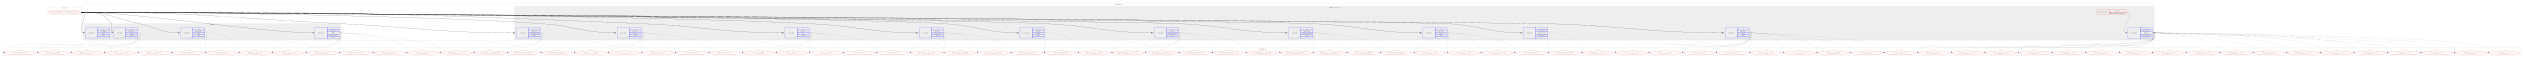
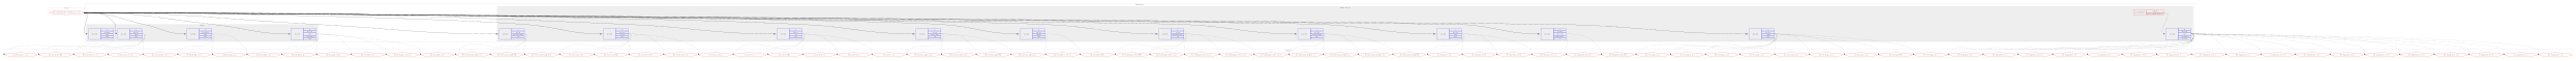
  digraph {
    compound=true
    concentrate=true
    fontname="Liberation Mono"
    fontsize=10
    newrank=true
    rankdir=TB
    ranksep=1.5
    node [color=red fontname="Liberation Mono" fontsize=10]
    edge [arrowhead=vee fontname="Liberation Mono" headport=w style=dotted tailport=e weight=100]
    n1 [label="dev-ros/pointcloud_to_laserscan-1.4.0-r1" width=4]
    n2 [color=blue label=<<TABLE BORDER="0" CELLBORDER="1" CELLSPACING="0" CELLPADDING="4" WIDTH="220"><TR><TD ROWSPAN="6" CELLPADDING="30">pack_dep</TD></TR><TR><TD WIDTH="110">no</TD></TR><TR><TD>dev-util</TD></TR><TR><TD>cmake</TD></TR><TR><TD>greaterequal</TD></TR><TR><TD>3.9.6</TD></TR></TABLE>> shape=none]
    n3 [color=blue label=<<TABLE BORDER="0" CELLBORDER="1" CELLSPACING="0" CELLPADDING="4" WIDTH="220"><TR><TD ROWSPAN="6" CELLPADDING="30">pack_dep</TD></TR><TR><TD WIDTH="110">no</TD></TR><TR><TD>dev-python</TD></TR><TR><TD>empy</TD></TR><TR><TD>none</TD></TR><TR><TD></TD></TR></TABLE>> shape=none]
    n4 [color=blue label=<<TABLE BORDER="0" CELLBORDER="1" CELLSPACING="0" CELLPADDING="4" WIDTH="220"><TR><TD ROWSPAN="6" CELLPADDING="30">pack_dep</TD></TR><TR><TD WIDTH="110">no</TD></TR><TR><TD>dev-util</TD></TR><TR><TD>catkin</TD></TR><TR><TD>none</TD></TR><TR><TD></TD></TR></TABLE>> shape=none]
    n5 [color=blue label=<<TABLE BORDER="0" CELLBORDER="1" CELLSPACING="0" CELLPADDING="4" WIDTH="220"><TR><TD ROWSPAN="6" CELLPADDING="30">pack_dep</TD></TR><TR><TD WIDTH="110">no</TD></TR><TR><TD>sys-devel</TD></TR><TR><TD>make</TD></TR><TR><TD>none</TD></TR><TR><TD></TD></TR></TABLE>> shape=none]
    n6 [color=blue label=<<TABLE BORDER="0" CELLBORDER="1" CELLSPACING="0" CELLPADDING="4" WIDTH="220"><TR><TD ROWSPAN="6" CELLPADDING="30">pack_dep</TD></TR><TR><TD WIDTH="110">no</TD></TR><TR><TD>dev-lang</TD></TR><TR><TD>python</TD></TR><TR><TD>greaterequal</TD></TR><TR><TD>2.7.5-r2</TD></TR></TABLE>> shape=none]
    n7 [label=<<TABLE BORDER="0" CELLBORDER="1" CELLSPACING="0" CELLPADDING="4"><TR><TD ROWSPAN="3" CELLPADDING="10">use_conditional</TD></TR><TR><TD>console</TD></TR><TR><TD>python_targets_python2_7</TD></TR></TABLE>> shape=none]
    n8 [color=blue label=<<TABLE BORDER="0" CELLBORDER="1" CELLSPACING="0" CELLPADDING="4" WIDTH="220"><TR><TD ROWSPAN="6" CELLPADDING="30">pack_dep</TD></TR><TR><TD WIDTH="110">no</TD></TR><TR><TD>dev-ros</TD></TR><TR><TD>roscpp</TD></TR><TR><TD>none</TD></TR><TR><TD></TD></TR></TABLE>> shape=none]
    n9 [color=blue label=<<TABLE BORDER="0" CELLBORDER="1" CELLSPACING="0" CELLPADDING="4" WIDTH="220"><TR><TD ROWSPAN="6" CELLPADDING="30">pack_dep</TD></TR><TR><TD WIDTH="110">no</TD></TR><TR><TD>dev-lang</TD></TR><TR><TD>python-exec</TD></TR><TR><TD>greaterequal</TD></TR><TR><TD>2</TD></TR></TABLE>> shape=none]
    n10 [color=blue label=<<TABLE BORDER="0" CELLBORDER="1" CELLSPACING="0" CELLPADDING="4" WIDTH="220"><TR><TD ROWSPAN="6" CELLPADDING="30">pack_dep</TD></TR><TR><TD WIDTH="110">no</TD></TR><TR><TD>dev-libs</TD></TR><TR><TD>boost</TD></TR><TR><TD>none</TD></TR><TR><TD></TD></TR></TABLE>> shape=none]
    n11 [color=blue label=<<TABLE BORDER="0" CELLBORDER="1" CELLSPACING="0" CELLPADDING="4" WIDTH="220"><TR><TD ROWSPAN="6" CELLPADDING="30">pack_dep</TD></TR><TR><TD WIDTH="110">no</TD></TR><TR><TD>dev-libs</TD></TR><TR><TD>console_bridge</TD></TR><TR><TD>none</TD></TR><TR><TD></TD></TR></TABLE>> shape=none]
    n12 [color=blue label=<<TABLE BORDER="0" CELLBORDER="1" CELLSPACING="0" CELLPADDING="4" WIDTH="220"><TR><TD ROWSPAN="6" CELLPADDING="30">pack_dep</TD></TR><TR><TD WIDTH="110">no</TD></TR><TR><TD>dev-ros</TD></TR><TR><TD>message_filters</TD></TR><TR><TD>none</TD></TR><TR><TD></TD></TR></TABLE>> shape=none]
    n13 [color=blue label=<<TABLE BORDER="0" CELLBORDER="1" CELLSPACING="0" CELLPADDING="4" WIDTH="220"><TR><TD ROWSPAN="6" CELLPADDING="30">pack_dep</TD></TR><TR><TD WIDTH="110">no</TD></TR><TR><TD>dev-ros</TD></TR><TR><TD>nodelet</TD></TR><TR><TD>none</TD></TR><TR><TD></TD></TR></TABLE>> shape=none]
    n14 [color=blue label=<<TABLE BORDER="0" CELLBORDER="1" CELLSPACING="0" CELLPADDING="4" WIDTH="220"><TR><TD ROWSPAN="6" CELLPADDING="30">pack_dep</TD></TR><TR><TD WIDTH="110">no</TD></TR><TR><TD>dev-ros</TD></TR><TR><TD>sensor_msgs</TD></TR><TR><TD>none</TD></TR><TR><TD></TD></TR></TABLE>> shape=none]
    n15 [color=blue label=<<TABLE BORDER="0" CELLBORDER="1" CELLSPACING="0" CELLPADDING="4" WIDTH="220"><TR><TD ROWSPAN="6" CELLPADDING="30">pack_dep</TD></TR><TR><TD WIDTH="110">no</TD></TR><TR><TD>dev-ros</TD></TR><TR><TD>tf2</TD></TR><TR><TD>none</TD></TR><TR><TD></TD></TR></TABLE>> shape=none]
    n16 [color=blue label=<<TABLE BORDER="0" CELLBORDER="1" CELLSPACING="0" CELLPADDING="4" WIDTH="220"><TR><TD ROWSPAN="6" CELLPADDING="30">pack_dep</TD></TR><TR><TD WIDTH="110">no</TD></TR><TR><TD>dev-ros</TD></TR><TR><TD>tf2_ros</TD></TR><TR><TD>none</TD></TR><TR><TD></TD></TR></TABLE>> shape=none]
    n17 [color=blue label=<<TABLE BORDER="0" CELLBORDER="1" CELLSPACING="0" CELLPADDING="4" WIDTH="220"><TR><TD ROWSPAN="6" CELLPADDING="30">pack_dep</TD></TR><TR><TD WIDTH="110">no</TD></TR><TR><TD>dev-ros</TD></TR><TR><TD>tf2_sensor_msgs</TD></TR><TR><TD>none</TD></TR><TR><TD></TD></TR></TABLE>> shape=none]
    n18 [label="dev-python/empy-3.3-r1" width=4]
    n19 [label="dev-python/empy-3.3.2" width=4]
    n20 [label="dev-python/empy-3.3.3" width=4]
    n21 [label="dev-util/catkin-0.7.11" width=4]
    n22 [label="dev-util/catkin-0.7.12" width=4]
    n23 [label="dev-util/catkin-0.7.74" width=4]
    n24 [label="dev-util/catkin-9999" width=4]
    n25 [label="dev-util/cmake-3.10.3" width=4]
-   n26 [label="dev-util/cmake-3.11.4-r1" width=4]
    n27 [label="dev-util/cmake-3.12.3" width=4]
    n28 [label="dev-util/cmake-3.13.4" width=4]
    n29 [label="dev-util/cmake-3.14.0_rc3" width=4]
    n30 [label="dev-util/cmake-3.9.6" width=4]
    n31 [label="sys-devel/make-4.2.1-r4" width=4]
    n32 [label="dev-lang/python-2.7.15" width=4]
    n33 [label="dev-lang/python-2.7.16" width=4]
    n34 [label="dev-lang/python-3.4.5-r1" width=4]
    n35 [label="dev-lang/python-3.4.6-r1" width=4]
    n36 [label="dev-lang/python-3.4.8" width=4]
    n37 [label="dev-lang/python-3.4.8-r1" width=4]
    n38 [label="dev-lang/python-3.5.4-r1" width=4]
    n39 [label="dev-lang/python-3.5.5" width=4]
    n40 [label="dev-lang/python-3.5.5-r1" width=4]
    n41 [label="dev-lang/python-3.5.6" width=4]
    n42 [label="dev-lang/python-3.6.3-r1" width=4]
    n43 [label="dev-lang/python-3.6.4" width=4]
    n44 [label="dev-lang/python-3.6.5" width=4]
    n45 [label="dev-lang/python-3.6.5-r1" width=4]
    n46 [label="dev-lang/python-3.6.6" width=4]
    n47 [label="dev-lang/python-3.6.8" width=4]
    n48 [label="dev-lang/python-3.7.0" width=4]
    n49 [label="dev-lang/python-3.7.2" width=4]
    n50 [label="dev-lang/python-exec-2.4.6" width=4]
    n51 [label="dev-lang/python-exec-9999" width=4]
    n52 [label="dev-libs/boost-1.63.0" width=4]
    n53 [label="dev-libs/boost-1.65.0" width=4]
    n54 [label="dev-libs/boost-1.66.0" width=4]
    n55 [label="dev-libs/boost-1.67.0-r1" width=4]
    n56 [label="dev-libs/console_bridge-0.4.0" width=4]
    n57 [label="dev-libs/console_bridge-0.4.2" width=4]
    n58 [label="dev-libs/console_bridge-0.4.3" width=4]
    n59 [label="dev-libs/console_bridge-9999" width=4]
    n60 [label="dev-ros/message_filters-1.13.5" width=4]
    n61 [label="dev-ros/message_filters-1.13.6" width=4]
    n62 [label="dev-ros/message_filters-1.14.2" width=4]
    n63 [label="dev-ros/message_filters-1.14.3" width=4]
    n64 [label="dev-ros/message_filters-9999" width=4]
    n65 [label="dev-ros/nodelet-1.9.16-r1" width=4]
    n66 [label="dev-ros/nodelet-9999" width=4]
    n67 [label="dev-ros/roscpp-1.13.0" width=4]
    n68 [label="dev-ros/roscpp-1.13.1" width=4]
    n69 [label="dev-ros/roscpp-1.13.2" width=4]
    n70 [label="dev-ros/roscpp-1.13.4" width=4]
    n71 [label="dev-ros/roscpp-1.13.5" width=4]
    n72 [label="dev-ros/roscpp-1.13.6" width=4]
    n73 [label="dev-ros/roscpp-1.14.2" width=4]
    n74 [label="dev-ros/roscpp-1.14.3" width=4]
    n75 [label="dev-ros/roscpp-9999" width=4]
    n76 [label="dev-ros/sensor_msgs-1.12.5" width=4]
    n77 [label="dev-ros/sensor_msgs-1.12.6" width=4]
    n78 [label="dev-ros/sensor_msgs-1.12.7" width=4]
    n79 [label="dev-ros/sensor_msgs-9999" width=4]
    n80 [label="dev-ros/tf2_ros-0.6.1" width=4]
    n81 [label="dev-ros/tf2_ros-0.6.2" width=4]
    n82 [label="dev-ros/tf2_ros-0.6.3" width=4]
    n83 [label="dev-ros/tf2_ros-0.6.5" width=4]
    n84 [label="dev-ros/tf2_ros-9999" width=4]
    n85 [label="dev-ros/tf2-0.6.1" width=4]
    n86 [label="dev-ros/tf2-0.6.2" width=4]
    n87 [label="dev-ros/tf2-0.6.3" width=4]
    n88 [label="dev-ros/tf2-0.6.5" width=4]
    n89 [label="dev-ros/tf2-9999" width=4]
    n90 [label="dev-ros/tf2_sensor_msgs-0.6.3" width=4]
    n91 [label="dev-ros/tf2_sensor_msgs-0.6.5" width=4]
    n92 [label="dev-ros/tf2_sensor_msgs-9999" width=4]
    subgraph cluster_1 {
      color=gray
      label=<<i>ebuild</i>>
      rank=same
      n1
    }
    subgraph cluster_2 {
      color=gray
      label=<<i>dependencies</i>>
      subgraph cluster_3 {
        color=gray
        fillcolor="#eeeeee"
        label=<<i>compile</i>>
        style=filled
        subgraph sub_4 {
          color=gray
          fillcolor="#eeeeee"
          label=<<i>compile</i>>
          style=filled
          n2
        }
        subgraph sub_5 {
          color=gray
          fillcolor="#eeeeee"
          label=<<i>compile</i>>
          style=filled
          n3
        }
        subgraph sub_6 {
          color=gray
          fillcolor="#eeeeee"
          label=<<i>compile</i>>
          style=filled
          n4
        }
        subgraph sub_7 {
          color=gray
          fillcolor="#eeeeee"
          label=<<i>compile</i>>
          style=filled
          n5
        }
      }
      subgraph cluster_8 {
        color=gray
        fillcolor="#eeeeee"
        label=<<i>compile and run</i>>
        style=filled
        subgraph sub_9 {
          color=gray
          fillcolor="#eeeeee"
          label=<<i>compile and run</i>>
          style=filled
          n7
          subgraph sub_10 {
            color=gray
            fillcolor="#eeeeee"
            label=<<i>compile and run</i>>
            style=filled
            n6
          }
        }
        subgraph sub_11 {
          color=gray
          fillcolor="#eeeeee"
          label=<<i>compile and run</i>>
          style=filled
          n8
        }
        subgraph sub_12 {
          color=gray
          fillcolor="#eeeeee"
          label=<<i>compile and run</i>>
          style=filled
          n9
        }
        subgraph sub_13 {
          color=gray
          fillcolor="#eeeeee"
          label=<<i>compile and run</i>>
          style=filled
          n10
        }
        subgraph sub_14 {
          color=gray
          fillcolor="#eeeeee"
          label=<<i>compile and run</i>>
          style=filled
          n11
        }
        subgraph sub_15 {
          color=gray
          fillcolor="#eeeeee"
          label=<<i>compile and run</i>>
          style=filled
          n12
        }
        subgraph sub_16 {
          color=gray
          fillcolor="#eeeeee"
          label=<<i>compile and run</i>>
          style=filled
          n13
        }
        subgraph sub_17 {
          color=gray
          fillcolor="#eeeeee"
          label=<<i>compile and run</i>>
          style=filled
          n14
        }
        subgraph sub_18 {
          color=gray
          fillcolor="#eeeeee"
          label=<<i>compile and run</i>>
          style=filled
          n15
        }
        subgraph sub_19 {
          color=gray
          fillcolor="#eeeeee"
          label=<<i>compile and run</i>>
          style=filled
          n16
        }
        subgraph sub_20 {
          color=gray
          fillcolor="#eeeeee"
          label=<<i>compile and run</i>>
          style=filled
          n17
        }
      }
      subgraph cluster_21 {
        color=gray
        fillcolor="#eeeeee"
        label=<<i>run</i>>
        style=filled
      }
    }
    subgraph cluster_22 {
      color=gray
      label=<<i>candidates</i>>
      rank=same
      subgraph sub_23 {
        color=black
        label=<<i>candidates</i>>
        nodesep=1
        rank=same
        n18
        n19
        n20
      }
      subgraph sub_24 {
        color=black
        label=<<i>candidates</i>>
        nodesep=1
        rank=same
        n21
        n22
        n23
        n24
      }
      subgraph sub_25 {
        color=black
        label=<<i>candidates</i>>
        nodesep=1
        rank=same
        n25
-       n26
        n27
        n28
        n29
        n30
      }
      subgraph sub_26 {
        color=black
        label=<<i>candidates</i>>
        nodesep=1
        rank=same
        n31
      }
      subgraph sub_27 {
        color=black
        label=<<i>candidates</i>>
        nodesep=1
        rank=same
        n32
        n33
        n34
        n35
        n36
        n37
        n38
        n39
        n40
        n41
        n42
        n43
        n44
        n45
        n46
        n47
        n48
        n49
      }
      subgraph sub_28 {
        color=black
        label=<<i>candidates</i>>
        nodesep=1
        rank=same
        n50
        n51
      }
      subgraph sub_29 {
        color=black
        label=<<i>candidates</i>>
        nodesep=1
        rank=same
        n52
        n53
        n54
        n55
      }
      subgraph sub_30 {
        color=black
        label=<<i>candidates</i>>
        nodesep=1
        rank=same
        n56
        n57
        n58
        n59
      }
      subgraph sub_31 {
        color=black
        label=<<i>candidates</i>>
        nodesep=1
        rank=same
        n60
        n61
        n62
        n63
        n64
      }
      subgraph sub_32 {
        color=black
        label=<<i>candidates</i>>
        nodesep=1
        rank=same
        n65
        n66
      }
      subgraph sub_33 {
        color=black
        label=<<i>candidates</i>>
        nodesep=1
        rank=same
        n67
        n68
        n69
        n70
        n71
        n72
        n73
        n74
        n75
      }
      subgraph sub_34 {
        color=black
        label=<<i>candidates</i>>
        nodesep=1
        rank=same
        n76
        n77
        n78
        n79
      }
      subgraph sub_35 {
        color=black
        label=<<i>candidates</i>>
        nodesep=1
        rank=same
        n80
        n81
        n82
        n83
        n84
      }
      subgraph sub_36 {
        color=black
        label=<<i>candidates</i>>
        nodesep=1
        rank=same
        n85
        n86
        n87
        n88
        n89
      }
      subgraph sub_37 {
        color=black
        label=<<i>candidates</i>>
        nodesep=1
        rank=same
        n90
        n91
        n92
      }
    }
    n1 -> n2 [style=solid weight=20]
    n1 -> n3 [style=solid weight=20]
    n1 -> n4 [style=solid weight=20]
    n1 -> n5 [style=solid weight=20]
    n1 -> n8 [arrowhead=odotvee style=solid weight=20]
    n1 -> n9 [arrowhead=odotvee style=solid weight=20]
    n1 -> n10 [arrowhead=odotvee style=solid weight=20]
    n1 -> n11 [arrowhead=odotvee style=solid weight=20]
    n1 -> n12 [arrowhead=odotvee style=solid weight=20]
    n1 -> n13 [arrowhead=odotvee style=solid weight=20]
    n1 -> n14 [arrowhead=odotvee style=solid weight=20]
    n1 -> n15 [arrowhead=odotvee style=solid weight=20]
    n1 -> n16 [arrowhead=odotvee style=solid weight=20]
    n1 -> n17 [arrowhead=odotvee style=solid weight=20]
    n2 -> n25
-   n2 -> n26
    n2 -> n27
    n2 -> n28
    n2 -> n29
    n2 -> n30
    n3 -> n18
    n3 -> n19
    n3 -> n20
    n4 -> n21
    n4 -> n22
    n4 -> n23
    n4 -> n24
    n5 -> n31
    n6 -> n32
    n6 -> n33
    n6 -> n34
    n6 -> n35
    n6 -> n36
    n6 -> n37
    n6 -> n38
    n6 -> n39
    n6 -> n40
    n6 -> n41
    n6 -> n42
    n6 -> n43
    n6 -> n44
    n6 -> n45
    n6 -> n46
    n6 -> n47
    n6 -> n48
    n6 -> n49
    n7 -> n6 [style=dashed weight=20]
    n8 -> n67
    n8 -> n68
    n8 -> n69
    n8 -> n70
    n8 -> n71
    n8 -> n72
    n8 -> n73
    n8 -> n74
    n8 -> n75
    n9 -> n50
    n9 -> n51
    n10 -> n52
    n10 -> n53
    n10 -> n54
    n10 -> n55
    n11 -> n56
    n11 -> n57
    n11 -> n58
    n11 -> n59
    n12 -> n60
    n12 -> n61
    n12 -> n62
    n12 -> n63
    n12 -> n64
    n13 -> n65
    n13 -> n66
    n14 -> n76
    n14 -> n77
    n14 -> n78
    n14 -> n79
    n15 -> n85
    n15 -> n86
    n15 -> n87
    n15 -> n88
    n15 -> n89
    n16 -> n80
    n16 -> n81
    n16 -> n82
    n16 -> n83
    n16 -> n84
    n17 -> n90
    n17 -> n91
    n17 -> n92
  }
